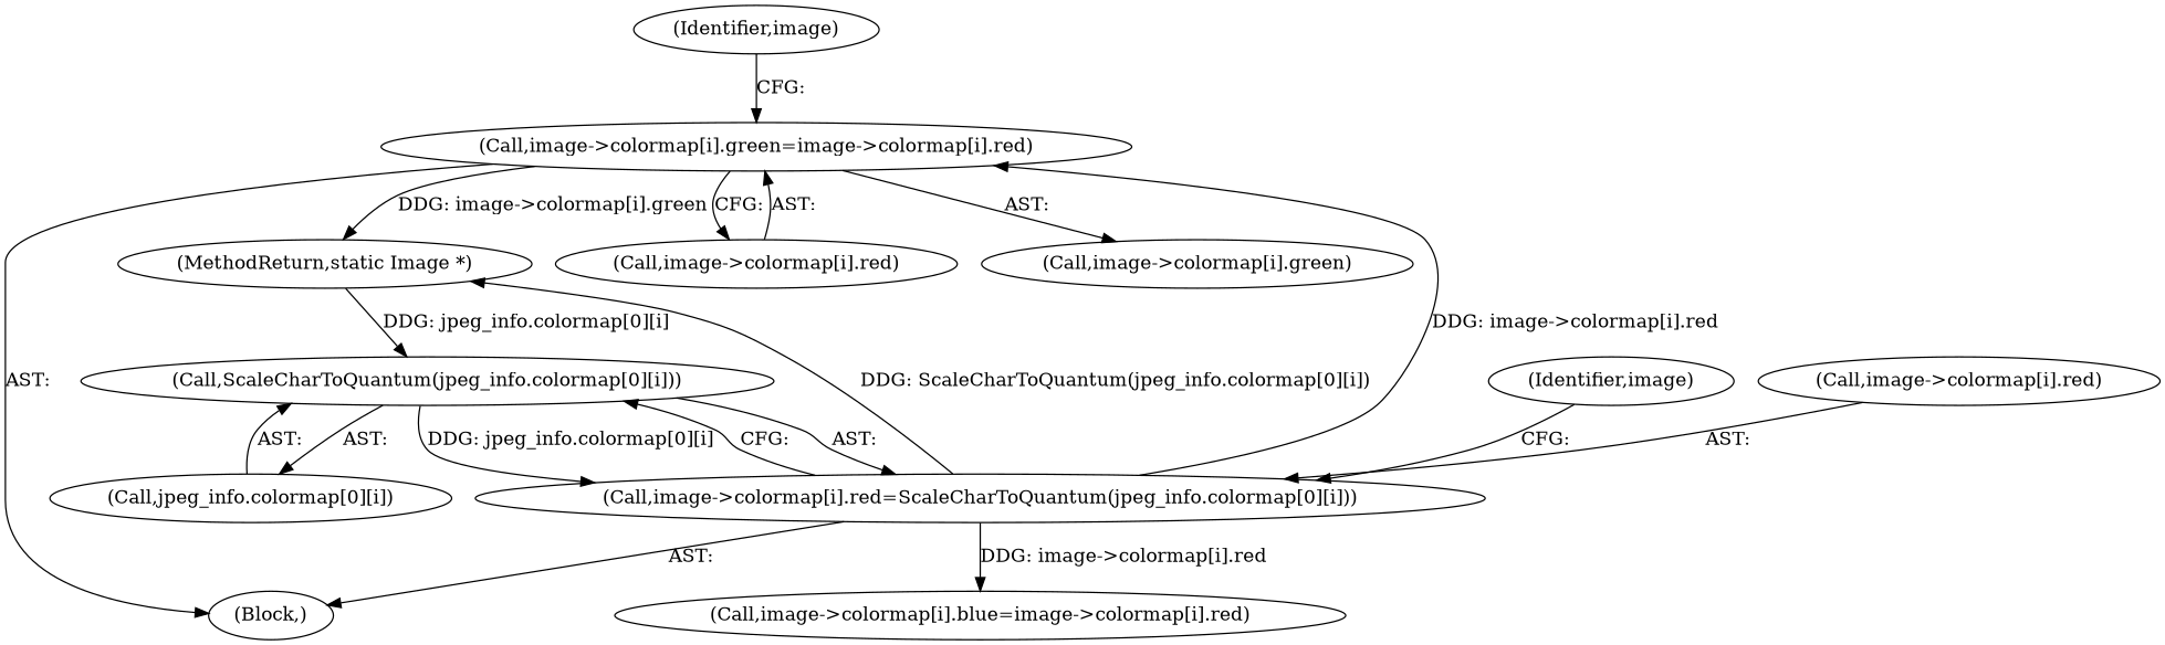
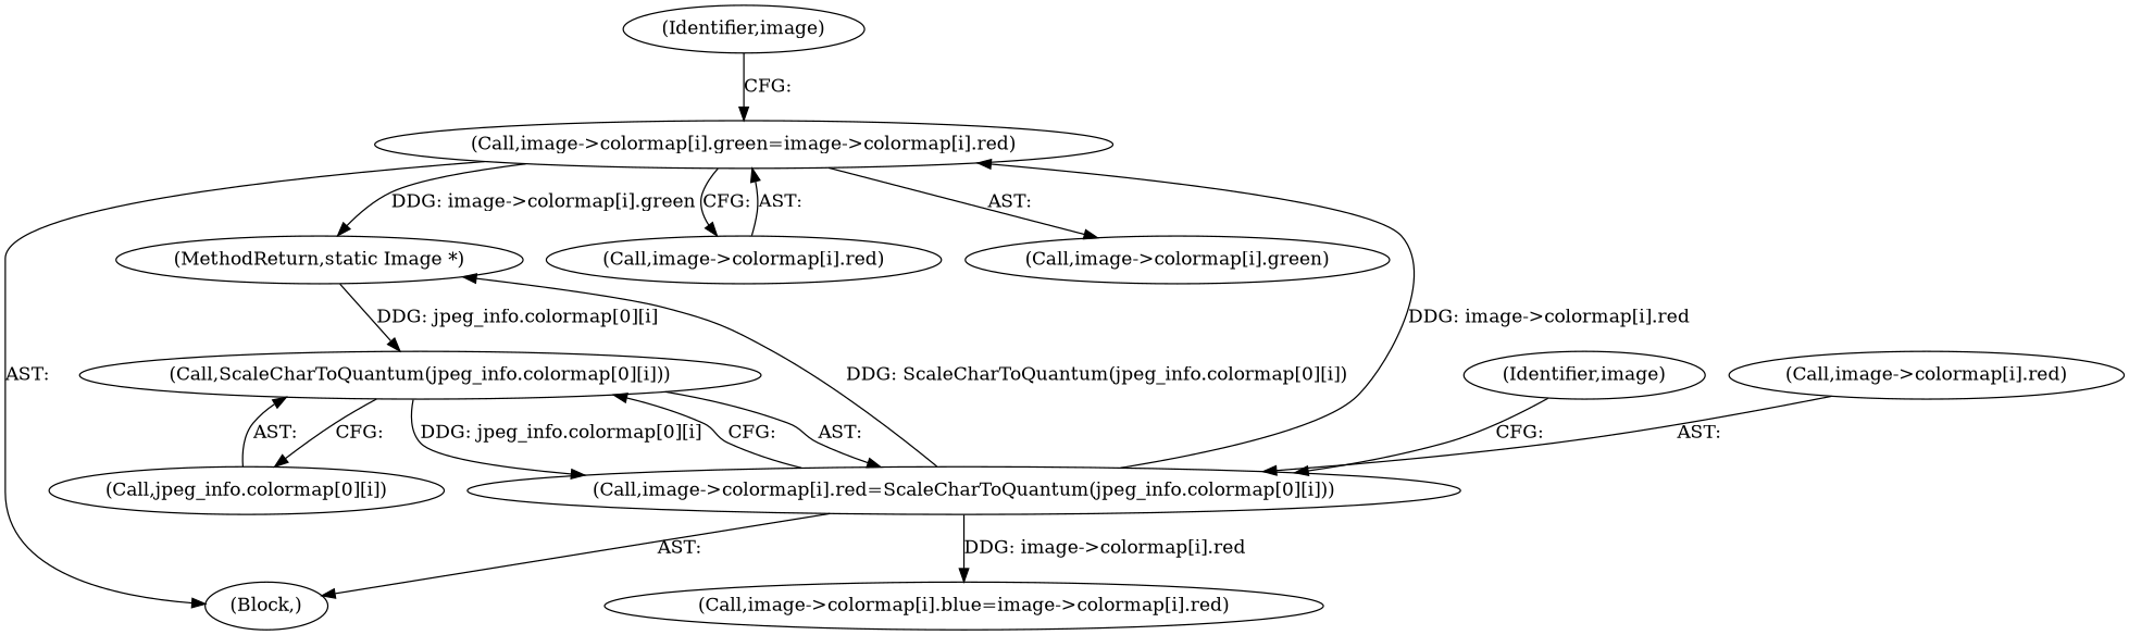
  digraph {
    n1 [label="(Call,image->colormap[i].green=image->colormap[i].red)"]
    n2 [label="(MethodReturn,static Image *)"]
    n3 [label="(Block,)"]
    n4 [label="(Call,image->colormap[i].red)"]
    n5 [label="(Call,image->colormap[i].green)"]
    n6 [label="(Call,ScaleCharToQuantum(jpeg_info.colormap[0][i]))"]
    n7 [label="(Call,image->colormap[i].red=ScaleCharToQuantum(jpeg_info.colormap[0][i]))"]
    n8 [label="(Call,image->colormap[i].blue=image->colormap[i].red)"]
    n9 [label="(Call,jpeg_info.colormap[0][i])"]
    n10 [label="(Identifier,image)"]
    n11 [label="(Call,image->colormap[i].red)"]
    n12 [label="(Identifier,image)"]
    n1 -> n2 [label="DDG: image->colormap[i].green"]
    n1 -> n3 [label="AST: "]
    n1 -> n4 [label="CFG: "]
    n1 -> n5 [label="AST: "]
    n2 -> n6 [label="DDG: jpeg_info.colormap[0][i]"]
    n4 -> n1 [label="AST: "]
    n6 -> n7 [label="AST: "]
    n6 -> n7 [label="DDG: jpeg_info.colormap[0][i]"]
-   n6 -> n9 [label="AST: "]
+   n6 -> n9 [label="CFG: "]
    n7 -> n1 [label="DDG: image->colormap[i].red"]
    n7 -> n2 [label="DDG: ScaleCharToQuantum(jpeg_info.colormap[0][i])"]
    n7 -> n3 [label="AST: "]
    n7 -> n6 [label="CFG: "]
    n7 -> n8 [label="DDG: image->colormap[i].red"]
    n9 -> n6 [label="AST: "]
    n10 -> n7 [label="CFG: "]
    n11 -> n7 [label="AST: "]
    n12 -> n1 [label="CFG: "]
  }
